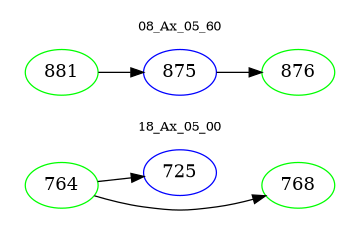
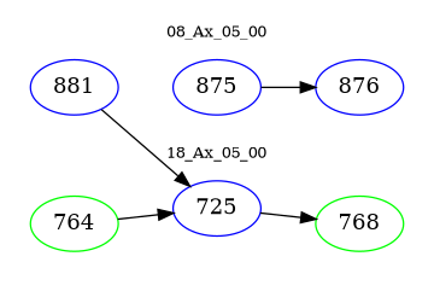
  digraph {
    rankdir=LR
    node [color=green]
    edge [color=black]
-   n1 [label=881]
+   n1 [color=blue label=881]
    n2 [color=blue label=875]
-   n3 [label=876]
+   n3 [color=blue label=876]
    n4 [label=764]
    n5 [color=blue label=725]
    n6 [label=768]
    subgraph cluster_1 {
      color=white
      fontsize=10
-     label="08_Ax_05_60"
+     label="08_Ax_05_00"
      n1
      n2
      n3
    }
    subgraph cluster_2 {
      color=white
      fontsize=10
      label="18_Ax_05_00"
      n4
      n5
      n6
    }
-   n1 -> n2
+   n1 -> n5
    n2 -> n3
    n4 -> n5
-   n4 -> n6
+   n5 -> n6
  }
